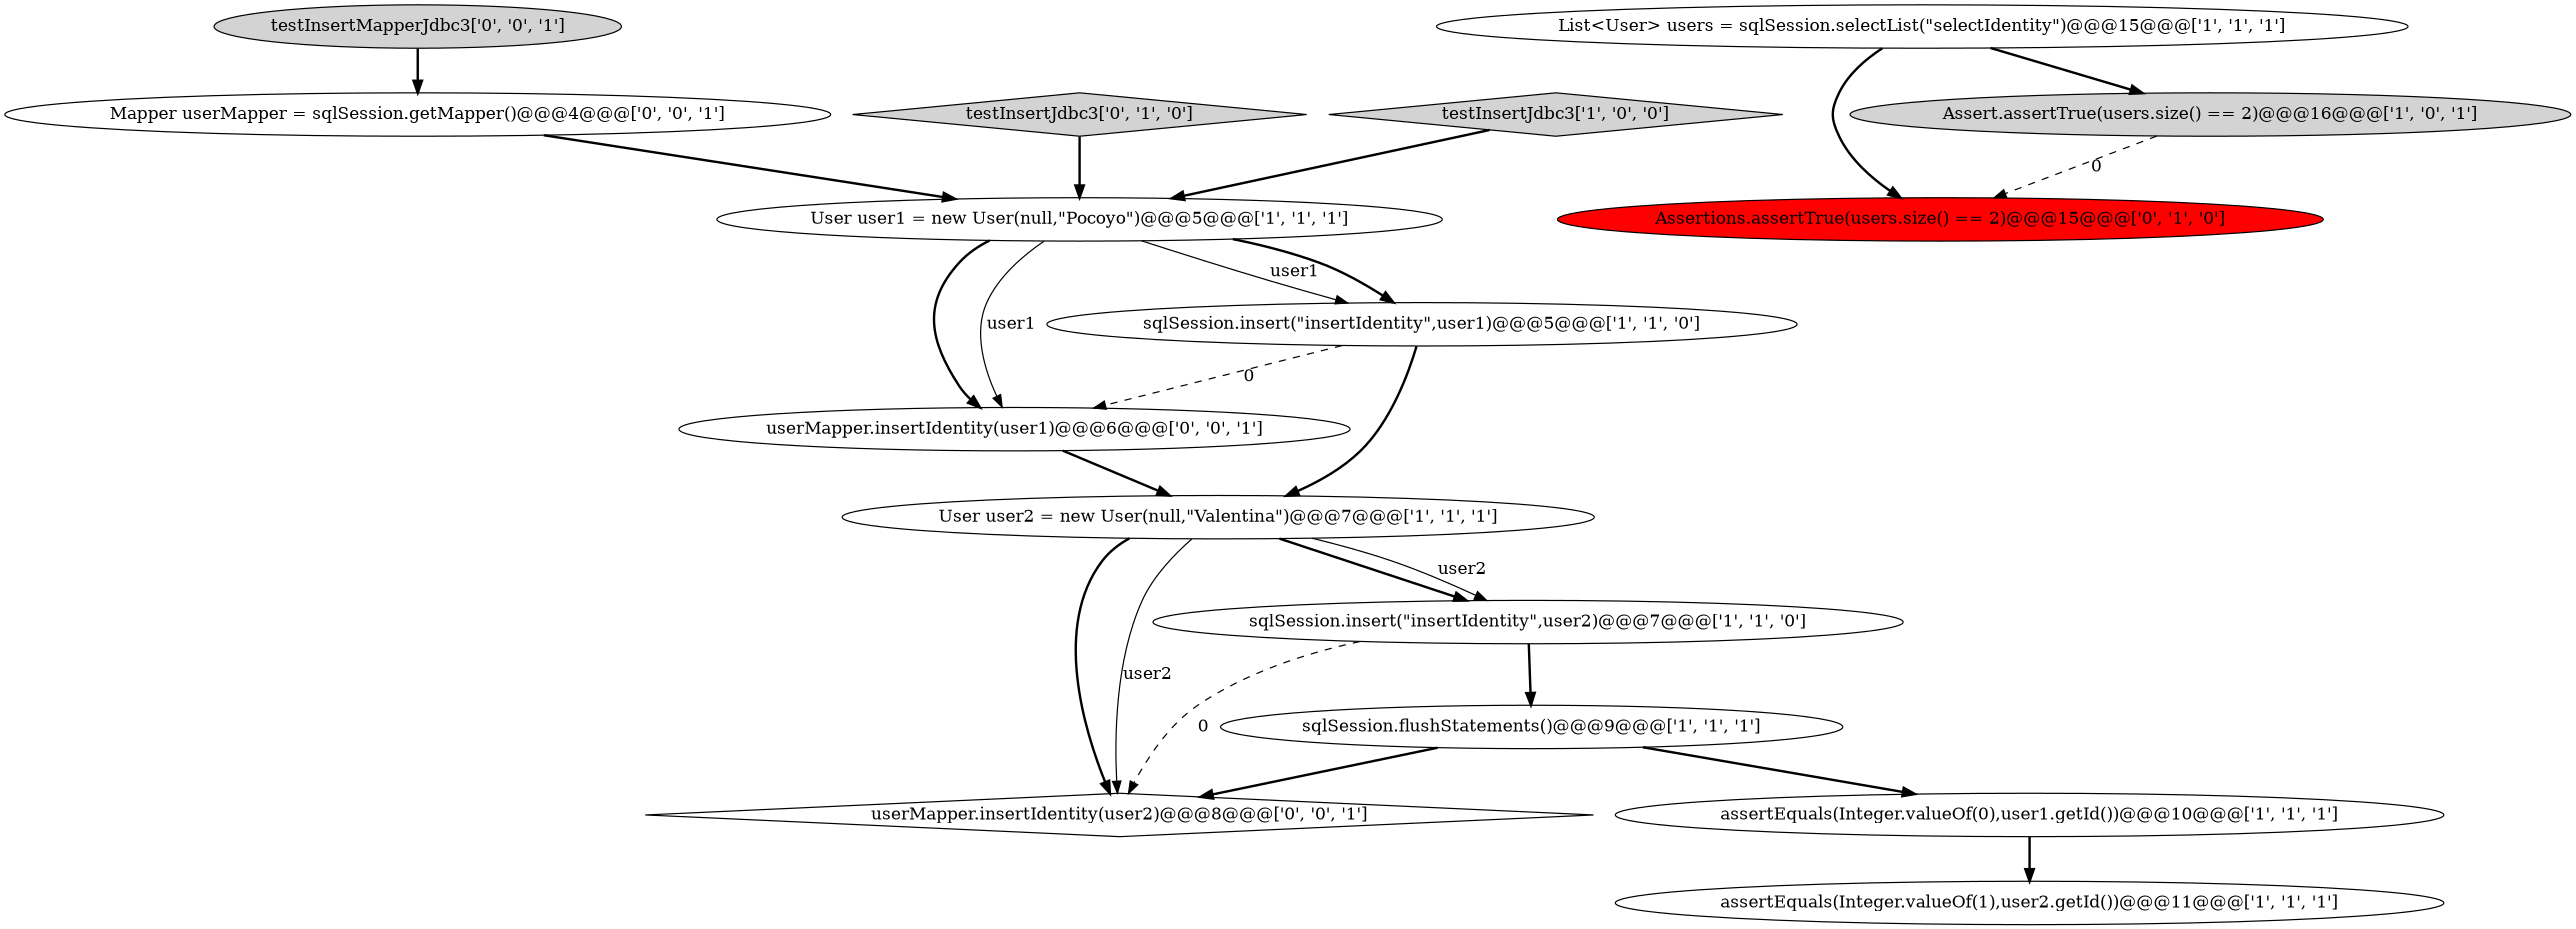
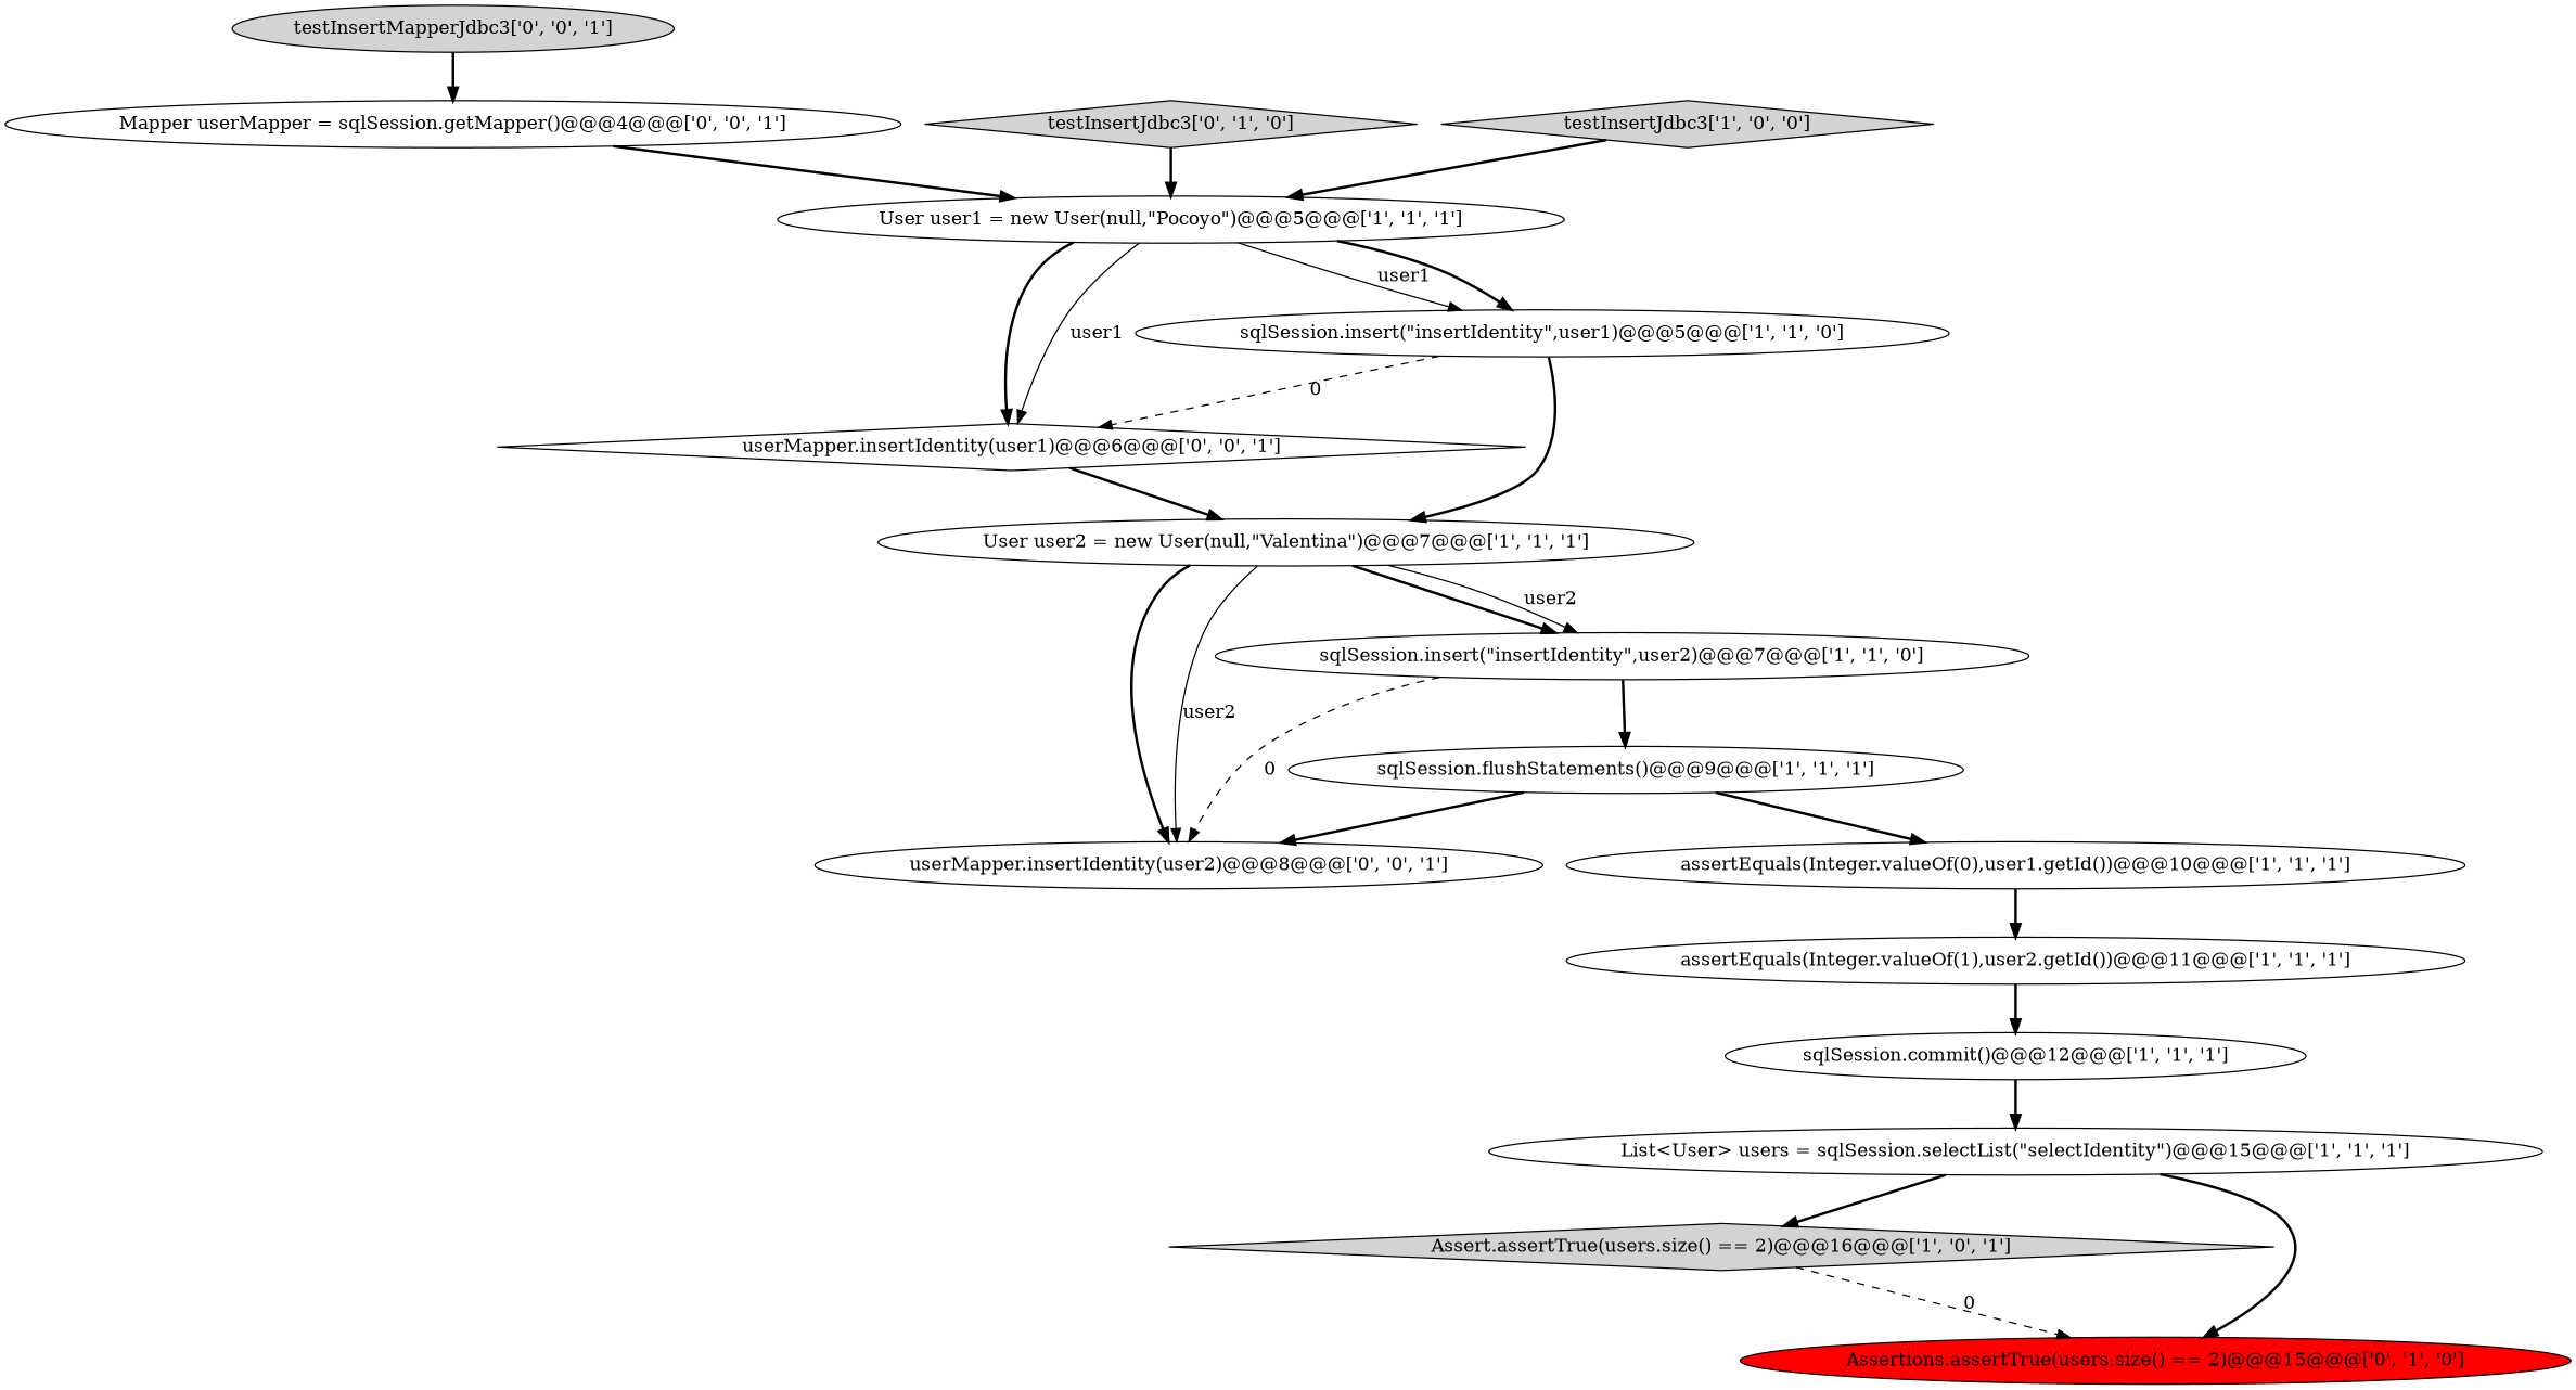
  digraph {
    node [fillcolor=white shape=ellipse style=filled]
    edge [style=bold]
-   n1 [label="userMapper.insertIdentity(user1)@@@6@@@['0', '0', '1']"]
+   n1 [label="userMapper.insertIdentity(user1)@@@6@@@['0', '0', '1']" shape=diamond]
    n2 [label="User user2 = new User(null,\"Valentina\")@@@7@@@['1', '1', '1']"]
    n3 [label="sqlSession.insert(\"insertIdentity\",user2)@@@7@@@['1', '1', '0']"]
-   n4 [label="userMapper.insertIdentity(user2)@@@8@@@['0', '0', '1']" shape=diamond]
+   n4 [label="userMapper.insertIdentity(user2)@@@8@@@['0', '0', '1']"]
    n5 [fillcolor=red label="Assertions.assertTrue(users.size() == 2)@@@15@@@['0', '1', '0']"]
    n6 [label="sqlSession.flushStatements()@@@9@@@['1', '1', '1']"]
    n7 [label="assertEquals(Integer.valueOf(0),user1.getId())@@@10@@@['1', '1', '1']"]
    n8 [label="assertEquals(Integer.valueOf(1),user2.getId())@@@11@@@['1', '1', '1']"]
-   n9 [fillcolor=lightgray label="Assert.assertTrue(users.size() == 2)@@@16@@@['1', '0', '1']"]
+   n9 [fillcolor=lightgray label="Assert.assertTrue(users.size() == 2)@@@16@@@['1', '0', '1']" shape=diamond]
+   n10 [label="sqlSession.commit()@@@12@@@['1', '1', '1']"]
    n11 [label="List<User> users = sqlSession.selectList(\"selectIdentity\")@@@15@@@['1', '1', '1']"]
    n12 [fillcolor=lightgray label="testInsertMapperJdbc3['0', '0', '1']"]
    n13 [label="Mapper userMapper = sqlSession.getMapper()@@@4@@@['0', '0', '1']"]
    n14 [label="User user1 = new User(null,\"Pocoyo\")@@@5@@@['1', '1', '1']"]
    n15 [label="sqlSession.insert(\"insertIdentity\",user1)@@@5@@@['1', '1', '0']"]
    n16 [fillcolor=lightgray label="testInsertJdbc3['0', '1', '0']" shape=diamond]
    n17 [fillcolor=lightgray label="testInsertJdbc3['1', '0', '0']" shape=diamond]
    n1 -> n2
    n2 -> n3
    n2 -> n3 [label=user2 style=solid]
    n2 -> n4
    n2 -> n4 [label=user2 style=solid]
    n3 -> n4 [label=0 style=dashed]
    n3 -> n6
    n6 -> n4
    n6 -> n7
    n7 -> n8
+   n8 -> n10
    n9 -> n5 [label=0 style=dashed]
+   n10 -> n11
    n11 -> n5
    n11 -> n9
    n12 -> n13
    n13 -> n14
    n14 -> n1
    n14 -> n1 [label=user1 style=solid]
    n14 -> n15 [label=user1 style=solid]
    n14 -> n15
    n15 -> n1 [label=0 style=dashed]
    n15 -> n2
    n16 -> n14
    n17 -> n14
  }
